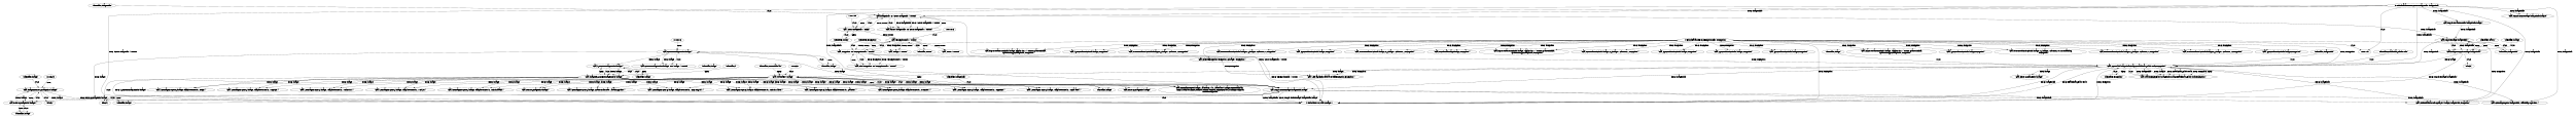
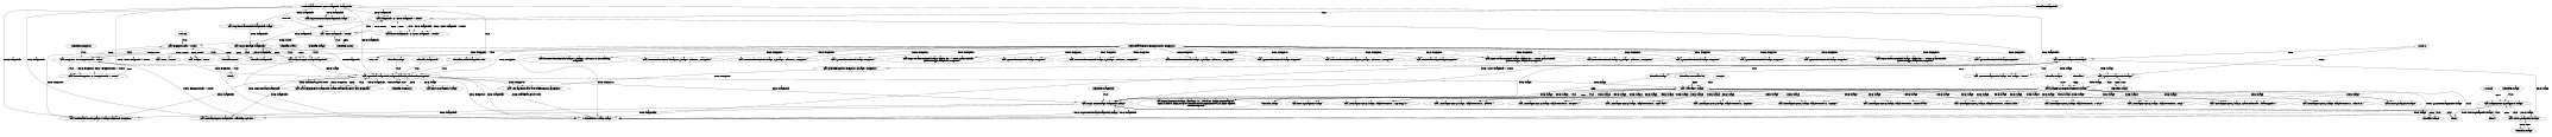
  digraph {
    n1 [label="(Call,image=DestroyImageList(image))"]
    n2 [label="(Call,DestroyImageList(image))"]
    n3 [label="(Block,)"]
    n4 [label="(MethodReturn,static Image *)"]
    n5 [label="(Identifier,image)"]
    n6 [label="(Call,GetNextImageInList(image))"]
    n7 [label="(Call,SyncNextImageInList(image))"]
    n8 [label="(Identifier,image)"]
    n9 [label="(Call,GetNextImageInList(image) == (Image *) NULL)"]
    n10 [label="(Call,image=SyncNextImageInList(image))"]
    n11 [label="(Identifier,image)"]
    n12 [label="(Call,AcquireNextImage(image_info,image))"]
    n13 [label="(Identifier,image)"]
    n14 [label="(Block,)"]
    n15 [label="(Call,TIFFReadPhotoshopLayers(image,image_info,exception))"]
    n16 [label="(Call,GetImageOption(image_info,\"tiff:exif-properties\"))"]
    n17 [label="(Call,OpenBlob(image_info,image,ReadBinaryBlobMode,exception))"]
    n18 [label="(Call,(thandle_t) image)"]
    n19 [label="(Call,status=OpenBlob(image_info,image,ReadBinaryBlobMode,exception))"]
    n20 [label="(Identifier,exception)"]
    n21 [label="(Call,DestroyImageList(image))"]
    n22 [label="(Call,SetMagickThreadValue(tiff_exception,exception))"]
    n23 [label="(Call,SetImageProperty(image,\"tiff:photometric\",\"palette\"))"]
    n24 [label="(Call,SetImageProperty(image,\"tiff:photometric\",\"separated\"))"]
    n25 [label="(Call,SetImageProperty(image,\"tiff:photometric\",\"min-is-black\"))"]
    n26 [label="(Call,SetImageProperty(image,\"tiff:photometric\",\"min-is-white\"))"]
    n27 [label="(Call,SetImageProperty(image,\"tiff:photometric\",\"RGB\"))"]
    n28 [label="(Call,SetImageProperty(image,\"tiff:photometric\",\"unknown\"))"]
    n29 [label="(Call,DestroyImageList(image))"]
    n30 [label="(Call,SetImageProperty(image,\"tiff:photometric\",\"CIE Log2(L)\"))"]
    n31 [label="(Call,SetImageProperty(image,\"tiff:photometric\",\"LOGLUV\"))"]
    n32 [label="(Call,SetImageProperty(image,\"tiff:photometric\",\"CIELAB\"))"]
    n33 [label="(Call,SetImageProperty(image,\"tiff:photometric\",\"YCBCR\"))"]
    n34 [label="(Call,SetImageProperty(image,\"tiff:photometric\",\"MASK\"))"]
    n35 [label="(Call,SetImageProperty(image,\"quantum:format\",\"floating-point\"))"]
    n36 [label="(Identifier,image)"]
    n37 [label="(Call,DestroyImageList(image))"]
    n38 [label="(Call,TIFFClientOpen(image->filename,\"rb\",(thandle_t) image,TIFFReadBlob,\n    TIFFWriteBlob,TIFFSeekBlob,TIFFCloseBlob,TIFFGetBlobSize,TIFFMapBlob,\n    TIFFUnmapBlob))"]
    n39 [label="(Call,AcquireImage(image_info))"]
    n40 [label="(Call,image=AcquireImage(image_info))"]
    n41 [label="(Identifier,image_info)"]
    n42 [label="(Block,)"]
    n43 [label="(Call,image_info != (const ImageInfo *) NULL)"]
-   n44 [label="(Call,(const ImageInfo *) TIFF)"]
+   n44 [label="(Call,(const ImageInfo *) NULL)"]
    n45 [label="(Call,assert(image_info != (const ImageInfo *) NULL))"]
    n46 [label="(Call,(ExceptionInfo *) NULL)"]
    n47 [label="(Identifier,NULL)"]
    n48 [label="(MethodParameterIn,const ImageInfo *image_info)"]
    n49 [label="(Call,AcquireQuantumInfo(image_info,image))"]
    n50 [label="(Call,AcquireNextImage(image_info,image))"]
    1000115
    n52 [label="(Call,exception != (ExceptionInfo *) NULL)"]
    n53 [label="(Call,(Image *) NULL)"]
    n54 [label="(Identifier,NULL)"]
    n55 [label="(Call,(TIFF *) NULL)"]
-   n56 [label="(Call,min(exception != (ExceptionInfo *) NULL))"]
+   n56 [label="(Call,assert(exception != (ExceptionInfo *) NULL))"]
    n57 [label="(MethodParameterIn,ExceptionInfo *exception)"]
    n58 [label="(Call,QueueAuthenticPixels(image,0,y,image->columns,rows_remaining,\n            exception))"]
    n59 [label="(Call,QueueAuthenticPixels(image,0,y,image->columns,1,exception))"]
    n60 [label="(Call,QueueAuthenticPixels(image,0,y,image->columns,1,exception))"]
    n61 [label="(Call,SyncAuthenticPixels(image,exception))"]
    n62 [label="(Call,ImportQuantumPixels(image,(CacheView *) NULL,quantum_info,\n            quantum_type,tiff_pixels,exception))"]
    n63 [label="(Call,InheritException(exception,&image->exception))"]
    n64 [label="(Call,SyncAuthenticPixels(image,exception))"]
    n65 [label="(Call,QueueAuthenticPixels(image,0,y,image->columns,1,exception))"]
    n66 [label="(Call,QueueAuthenticPixels(image,0,y,image->columns,1,exception))"]
    n67 [label="(Call,SyncAuthenticPixels(image,exception))"]
    n68 [label="(Call,QueueAuthenticPixels(image,0,y,image->columns,1,exception))"]
    n69 [label="(Call,DecodeLabImage(image,exception))"]
    n70 [label="(Call,ImportQuantumPixels(image,(CacheView *) NULL,quantum_info,\n            quantum_type,tiff_pixels,exception))"]
    n71 [label="(Call,GetAuthenticPixels(image,0,y,image->columns,1,exception))"]
    n72 [label="(Call,SyncAuthenticPixels(image,exception))"]
    n73 [label="(Call,SyncAuthenticPixels(image,exception))"]
    n74 [label="(Call,SyncAuthenticPixels(image,exception))"]
    n75 [label="(Call,ImportQuantumPixels(image,(CacheView *) NULL,quantum_info,\n              quantum_type,tiff_pixels,exception))"]
    n76 [label="(Call,SyncAuthenticPixels(image,exception))"]
    n77 [label="(Identifier,exception)"]
    n78 [label="(Identifier,status)"]
    n79 [label="(Identifier,image)"]
    n80 [label="(Identifier,image)"]
    n81 [label="(Identifier,image)"]
    n82 [label="(Identifier,image_info)"]
    n83 [label="(Identifier,image)"]
    n84 [label="(Identifier,TIFFReadBlob)"]
    n85 [label="(Identifier,image_info)"]
    n86 [label="(Identifier,image_info)"]
    n87 [label="(Identifier,i)"]
    n88 [label="(Identifier,ReadBinaryBlobMode)"]
    1000329
    1000318
    1000159
    1000186
    1000231
    n1 -> n2 [label="CFG: "]
    n1 -> n3 [label="AST: "]
    n1 -> n4 [label="DDG: image"]
    n1 -> n4 [label="DDG: DestroyImageList(image)"]
    n2 -> n1 [label="AST: "]
    n2 -> n1 [label="DDG: image"]
    n2 -> n5 [label="CFG: "]
    n5 -> n2 [label="AST: "]
    n6 -> n2 [label="DDG: image"]
    n6 -> n7 [label="DDG: image"]
    n6 -> n8 [label="CFG: "]
    n6 -> n9 [label="AST: "]
    n6 -> n9 [label="DDG: image"]
    n7 -> n10 [label="AST: "]
    n7 -> n10 [label="DDG: image"]
    n7 -> n11 [label="CFG: "]
    n8 -> n6 [label="AST: "]
    n8 -> n12 [label="CFG: "]
    n10 -> n4 [label="DDG: SyncNextImageInList(image)"]
-   n10 -> n7 [label="CFG: "]
+   1000318 -> n7 [label="CFG: "]
    n10 -> n12 [label="DDG: image"]
    n10 -> n14 [label="AST: "]
    n10 -> n23 [label="DDG: image"]
    n10 -> n24 [label="DDG: image"]
    n10 -> n25 [label="DDG: image"]
    n10 -> n26 [label="DDG: image"]
    n10 -> n27 [label="DDG: image"]
    n10 -> n28 [label="DDG: image"]
    n10 -> n29 [label="DDG: image"]
    n10 -> n30 [label="DDG: image"]
    n10 -> n31 [label="DDG: image"]
    n10 -> n32 [label="DDG: image"]
    n10 -> n33 [label="DDG: image"]
    n10 -> n34 [label="DDG: image"]
    n10 -> n35 [label="DDG: image"]
    n11 -> n7 [label="AST: "]
    n12 -> n4 [label="DDG: AcquireNextImage(image_info,image)"]
    n12 -> n4 [label="DDG: image_info"]
    n12 -> n6 [label="DDG: image"]
    n12 -> n13 [label="CFG: "]
    n12 -> n14 [label="AST: "]
    n12 -> n15 [label="DDG: image_info"]
    n12 -> n16 [label="DDG: image_info"]
    n13 -> n12 [label="AST: "]
    n17 -> n4 [label="DDG: image_info"]
    n17 -> n4 [label="DDG: ReadBinaryBlobMode"]
    n17 -> n4 [label="DDG: exception"]
    n17 -> n12 [label="DDG: image_info"]
    n17 -> n15 [label="DDG: image_info"]
    n17 -> n16 [label="DDG: image_info"]
    n17 -> n18 [label="DDG: image"]
    n17 -> n19 [label="AST: "]
    n17 -> n19 [label="DDG: image_info"]
    n17 -> n19 [label="DDG: image"]
    n17 -> n19 [label="DDG: ReadBinaryBlobMode"]
    n17 -> n19 [label="DDG: exception"]
    n17 -> n20 [label="CFG: "]
    n17 -> n21 [label="DDG: image"]
    n17 -> n22 [label="DDG: exception"]
    n18 -> n12 [label="DDG: image"]
    n18 -> n23 [label="DDG: image"]
    n18 -> n24 [label="DDG: image"]
    n18 -> n25 [label="DDG: image"]
    n18 -> n26 [label="DDG: image"]
    n18 -> n27 [label="DDG: image"]
    n18 -> n28 [label="DDG: image"]
    n18 -> n29 [label="DDG: image"]
    n18 -> n30 [label="DDG: image"]
    n18 -> n31 [label="DDG: image"]
    n18 -> n32 [label="DDG: image"]
    n18 -> n33 [label="DDG: image"]
    n18 -> n34 [label="DDG: image"]
    n18 -> n35 [label="DDG: image"]
    n18 -> n36 [label="CFG: "]
    n18 -> n37 [label="DDG: image"]
    n18 -> n38 [label="AST: "]
    n18 -> n38 [label="DDG: image"]
    n19 -> n17 [label="CFG: "]
    n20 -> n17 [label="AST: "]
    n36 -> n18 [label="AST: "]
    n39 -> n17 [label="DDG: image_info"]
    n39 -> n40 [label="AST: "]
    n39 -> n40 [label="DDG: image_info"]
    n39 -> n41 [label="CFG: "]
    n40 -> n4 [label="DDG: AcquireImage(image_info)"]
    n40 -> n17 [label="DDG: image"]
    n40 -> n39 [label="CFG: "]
    n40 -> n42 [label="AST: "]
    n41 -> n39 [label="AST: "]
    n43 -> n4 [label="DDG: (const ImageInfo *) NULL"]
    n43 -> n39 [label="DDG: image_info"]
    n43 -> n44 [label="CFG: "]
    n43 -> n45 [label="AST: "]
    n43 -> n45 [label="DDG: image_info"]
    n43 -> n45 [label="DDG: (const ImageInfo *) NULL"]
    n44 -> n43 [label="AST: "]
    n44 -> n43 [label="DDG: NULL"]
    n44 -> n46 [label="DDG: NULL"]
    n44 -> n47 [label="CFG: "]
    n45 -> n43 [label="CFG: "]
    n46 -> n52 [label="AST: "]
    n46 -> n52 [label="DDG: NULL"]
    n46 -> n53 [label="DDG: NULL"]
    n46 -> n54 [label="CFG: "]
    n46 -> n55 [label="DDG: NULL"]
    n47 -> n44 [label="AST: "]
    n48 -> n4 [label="DDG: (const ImageInfo *) NULL"]
    n48 -> n12 [label="DDG: image_info"]
    n48 -> n15 [label="DDG: image_info"]
    n48 -> n16 [label="DDG: image_info"]
    n48 -> n17 [label="DDG: image_info"]
    n48 -> n43 [label="DDG: image_info"]
    n48 -> n49 [label="DDG: image_info"]
    n48 -> n50 [label="DDG: image_info"]
    n48 -> 1000115 [label="AST: "]
    n49 -> n39 [label="DDG: image_info"]
    n52 -> n4 [label="DDG: (ExceptionInfo *) NULL"]
    n52 -> n17 [label="DDG: exception"]
    n52 -> n46 [label="CFG: "]
    n52 -> n56 [label="AST: "]
    n52 -> n56 [label="DDG: exception"]
    n52 -> n56 [label="DDG: (ExceptionInfo *) NULL"]
    n54 -> n46 [label="AST: "]
    n56 -> n52 [label="CFG: "]
    n57 -> n4 [label="DDG: exception"]
    n57 -> n15 [label="DDG: exception"]
    n57 -> n17 [label="DDG: exception"]
    n57 -> 1000115 [label="AST: "]
    n57 -> n52 [label="DDG: exception"]
    n57 -> n58 [label="DDG: exception"]
    n57 -> n59 [label="DDG: exception"]
    n57 -> n60 [label="DDG: exception"]
    n57 -> n61 [label="DDG: exception"]
    n57 -> n62 [label="DDG: exception"]
    n57 -> n63 [label="DDG: exception"]
    n57 -> n64 [label="DDG: exception"]
    n57 -> n65 [label="DDG: exception"]
    n57 -> n66 [label="DDG: exception"]
    n57 -> n67 [label="DDG: exception"]
    n57 -> n68 [label="DDG: exception"]
    n57 -> n69 [label="DDG: exception"]
    n57 -> n70 [label="DDG: exception"]
    n57 -> n71 [label="DDG: exception"]
    n57 -> n72 [label="DDG: exception"]
    n57 -> n73 [label="DDG: exception"]
    n57 -> n74 [label="DDG: exception"]
    n57 -> n75 [label="DDG: exception"]
    n57 -> n76 [label="DDG: exception"]
    n63 -> n22 [label="DDG: exception"]
    n77 -> n52 [label="AST: "]
    n78 -> n40 [label="CFG: "]
    n79 -> n17 [label="AST: "]
    n80 -> n40 [label="AST: "]
    n81 -> n1 [label="AST: "]
    n82 -> n12 [label="AST: "]
    n83 -> n10 [label="AST: "]
    n84 -> n18 [label="CFG: "]
    n85 -> n43 [label="AST: "]
    n86 -> n17 [label="AST: "]
    n87 -> n10 [label="CFG: "]
    n88 -> n17 [label="AST: "]
    1000329 -> n1 [label="CFG: "]
    1000318 -> n6 [label="CFG: "]
    1000159 -> n44 [label="AST: "]
    1000186 -> n46 [label="AST: "]
    1000231 -> n18 [label="AST: "]
  }
